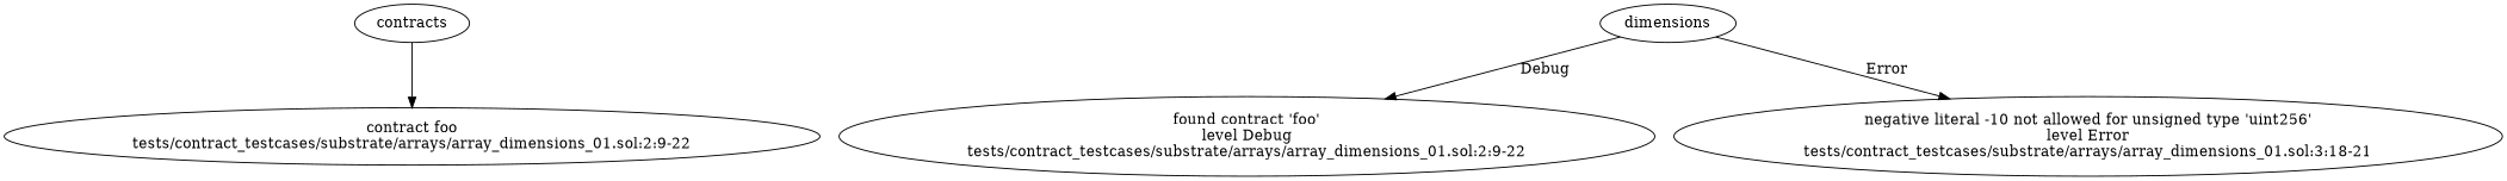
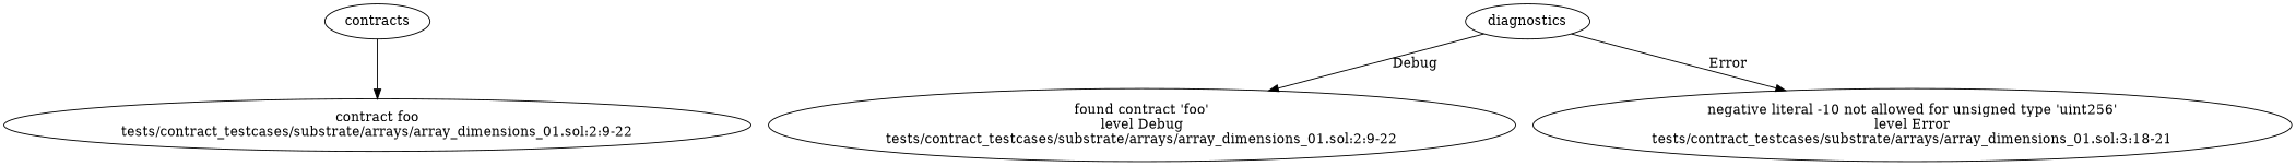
  strict digraph {
    n1 [label="contract foo\ntests/contract_testcases/substrate/arrays/array_dimensions_01.sol:2:9-22"]
    n2 [label="found contract 'foo'\nlevel Debug\ntests/contract_testcases/substrate/arrays/array_dimensions_01.sol:2:9-22"]
    n3 [label="negative literal -10 not allowed for unsigned type 'uint256'\nlevel Error\ntests/contract_testcases/substrate/arrays/array_dimensions_01.sol:3:18-21"]
    contracts
-   diagnostics [label=dimensions]
+   diagnostics
    contracts -> n1
    diagnostics -> n2 [label=Debug]
    diagnostics -> n3 [label=Error]
  }
